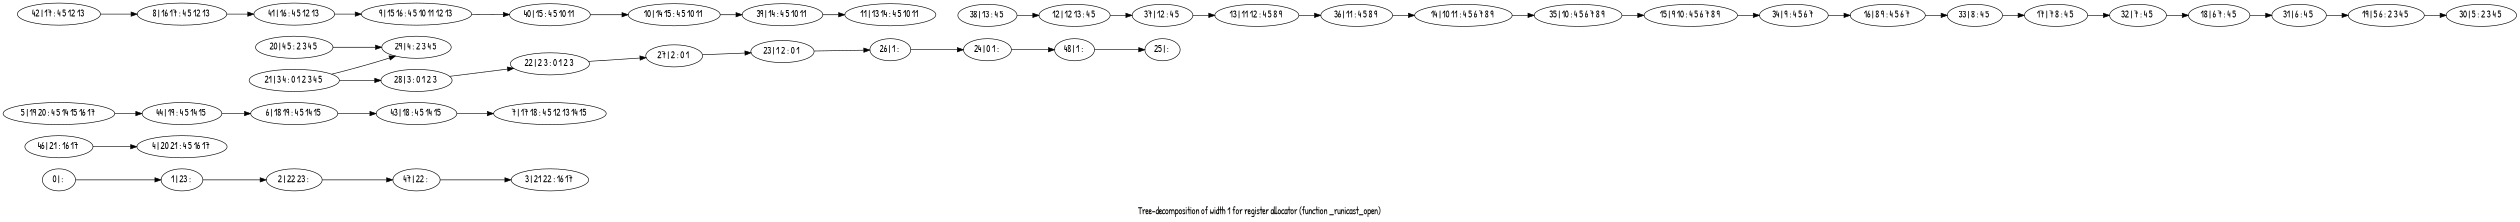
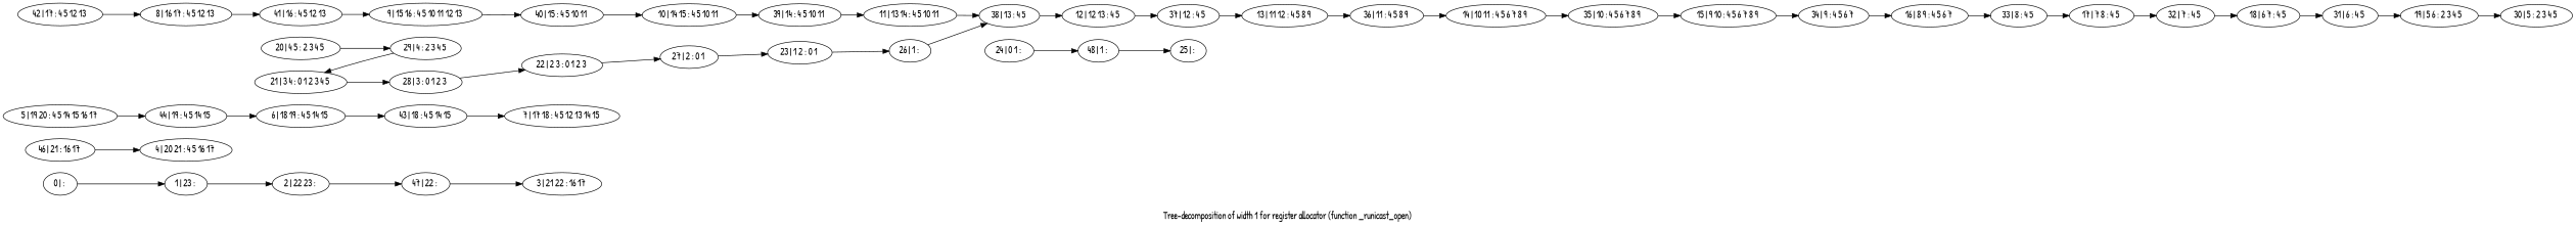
  digraph {
    fontname="Patrick Hand"
    label="Tree-decomposition of width 1 for register allocator (function _runicast_open)"
    rankdir=LR
    node [fontname="Patrick Hand"]
    edge [fontname="Patrick Hand"]
    n1 [label="0 | : "]
    n2 [label="1 | 23 : "]
    n3 [label="2 | 22 23 : "]
    n4 [label="47 | 22 : "]
    n5 [label="3 | 21 22 : 16 17 "]
    n6 [label="46 | 21 : 16 17 "]
    n7 [label="4 | 20 21 : 4 5 16 17 "]
    n8 [label="5 | 19 20 : 4 5 14 15 16 17 "]
    n9 [label="44 | 19 : 4 5 14 15 "]
    n10 [label="6 | 18 19 : 4 5 14 15 "]
    n11 [label="43 | 18 : 4 5 14 15 "]
    n12 [label="7 | 17 18 : 4 5 12 13 14 15 "]
    n13 [label="42 | 17 : 4 5 12 13 "]
    n14 [label="8 | 16 17 : 4 5 12 13 "]
    n15 [label="41 | 16 : 4 5 12 13 "]
    n16 [label="9 | 15 16 : 4 5 10 11 12 13 "]
    n17 [label="40 | 15 : 4 5 10 11 "]
    n18 [label="10 | 14 15 : 4 5 10 11 "]
    n19 [label="39 | 14 : 4 5 10 11 "]
    n20 [label="11 | 13 14 : 4 5 10 11 "]
    n21 [label="38 | 13 : 4 5 "]
    n22 [label="12 | 12 13 : 4 5 "]
    n23 [label="37 | 12 : 4 5 "]
    n24 [label="13 | 11 12 : 4 5 8 9 "]
    n25 [label="36 | 11 : 4 5 8 9 "]
    n26 [label="14 | 10 11 : 4 5 6 7 8 9 "]
    n27 [label="35 | 10 : 4 5 6 7 8 9 "]
    n28 [label="15 | 9 10 : 4 5 6 7 8 9 "]
    n29 [label="34 | 9 : 4 5 6 7 "]
    n30 [label="16 | 8 9 : 4 5 6 7 "]
    n31 [label="33 | 8 : 4 5 "]
    n32 [label="17 | 7 8 : 4 5 "]
    n33 [label="32 | 7 : 4 5 "]
    n34 [label="18 | 6 7 : 4 5 "]
    n35 [label="31 | 6 : 4 5 "]
    n36 [label="19 | 5 6 : 2 3 4 5 "]
    n37 [label="30 | 5 : 2 3 4 5 "]
    n38 [label="20 | 4 5 : 2 3 4 5 "]
    n39 [label="29 | 4 : 2 3 4 5 "]
    n40 [label="21 | 3 4 : 0 1 2 3 4 5 "]
    n41 [label="28 | 3 : 0 1 2 3 "]
    n42 [label="22 | 2 3 : 0 1 2 3 "]
    n43 [label="27 | 2 : 0 1 "]
    n44 [label="23 | 1 2 : 0 1 "]
    n45 [label="26 | 1 : "]
    n46 [label="24 | 0 1 : "]
    n47 [label="48 | 1 : "]
    n48 [label="25 | : "]
    n1 -> n2
    n2 -> n3
    n3 -> n4
    n4 -> n5
    n6 -> n7
    n8 -> n9
    n9 -> n10
    n10 -> n11
    n11 -> n12
    n13 -> n14
    n14 -> n15
    n15 -> n16
    n16 -> n17
    n17 -> n18
    n18 -> n19
    n19 -> n20
+   n20 -> n21
    n21 -> n22
    n22 -> n23
    n23 -> n24
    n24 -> n25
    n25 -> n26
    n26 -> n27
    n27 -> n28
    n28 -> n29
    n29 -> n30
    n30 -> n31
    n31 -> n32
    n32 -> n33
    n33 -> n34
    n34 -> n35
    n35 -> n36
    n36 -> n37
    n38 -> n39
-   n40 -> n39
+   n39 -> n40
    n40 -> n41
    n41 -> n42
    n42 -> n43
    n43 -> n44
    n44 -> n45
-   n45 -> n46
+   n45 -> n21
    n46 -> n47
    n47 -> n48
  }
